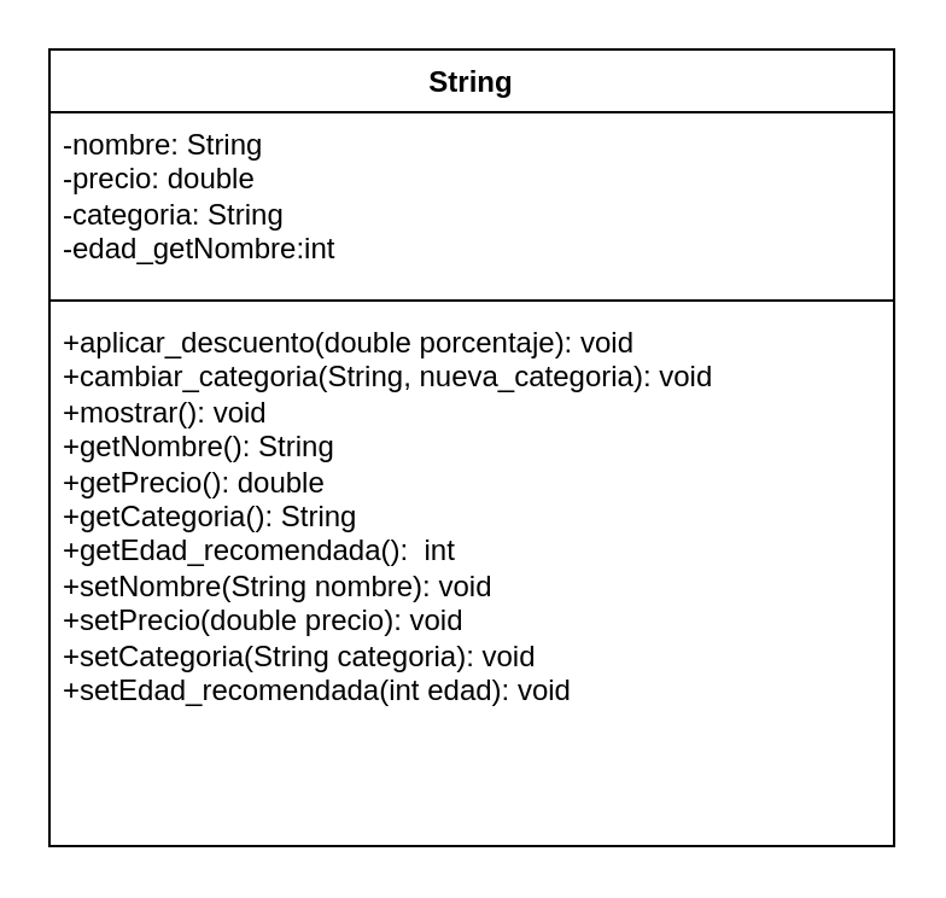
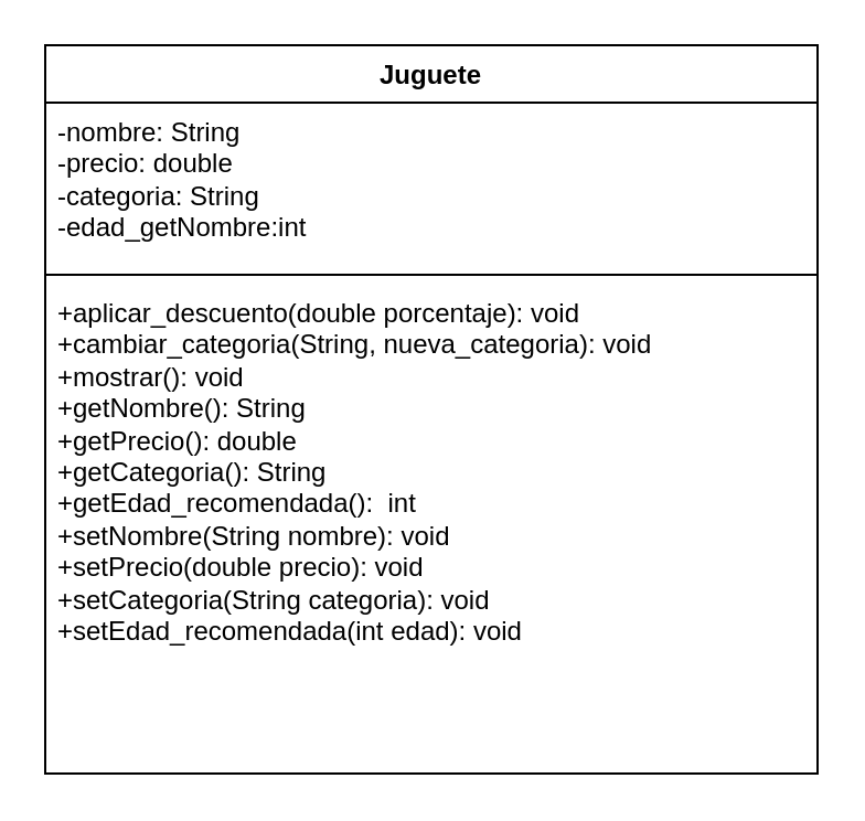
  <mxCell id="0" />
  <mxCell id="1" parent="0" />
- <mxCell id="2" value="String" style="swimlane;fontStyle=1;align=center;verticalAlign=top;childLayout=stackLayout;horizontal=1;startSize=26;horizontalStack=0;resizeParent=1;resizeParentMax=0;resizeLast=0;collapsible=1;marginBottom=0;whiteSpace=wrap;html=1;" vertex="1" parent="1"><mxGeometry x="20" y="20" width="350" height="330" as="geometry" /></mxCell>
+ <mxCell id="2" value="Juguete" style="swimlane;fontStyle=1;align=center;verticalAlign=top;childLayout=stackLayout;horizontal=1;startSize=26;horizontalStack=0;resizeParent=1;resizeParentMax=0;resizeLast=0;collapsible=1;marginBottom=0;whiteSpace=wrap;html=1;" vertex="1" parent="1"><mxGeometry x="20" y="20" width="350" height="330" as="geometry" /></mxCell>
  <mxCell id="3" value="&lt;div&gt;-nombre: String&lt;/div&gt;&lt;div&gt;-precio: double&lt;/div&gt;&lt;div&gt;-categoria: String&lt;/div&gt;&lt;div&gt;-edad_getNombre:int&lt;/div&gt;" style="text;strokeColor=none;fillColor=none;align=left;verticalAlign=top;spacingLeft=4;spacingRight=4;overflow=hidden;rotatable=0;points=[[0,0.5],[1,0.5]];portConstraint=eastwest;whiteSpace=wrap;html=1;" vertex="1" parent="2"><mxGeometry y="26" width="350" height="74" as="geometry" /></mxCell>
  <mxCell id="4" value="" style="line;strokeWidth=1;fillColor=none;align=left;verticalAlign=middle;spacingTop=-1;spacingLeft=3;spacingRight=3;rotatable=0;labelPosition=right;points=[];portConstraint=eastwest;strokeColor=inherit;" vertex="1" parent="2"><mxGeometry y="100" width="350" height="8" as="geometry" /></mxCell>
  <mxCell id="5" value="+aplicar_descuento(double porcentaje): void&lt;div&gt;+cambiar_categoria(String, nueva_categoria): void&lt;/div&gt;&lt;div&gt;+mostrar(): void&lt;/div&gt;&lt;div&gt;+getNombre(): String&lt;/div&gt;&lt;div&gt;+getPrecio(): double&lt;/div&gt;&lt;div&gt;+getCategoria(): String&lt;/div&gt;&lt;div&gt;+getEdad_recomendada():&amp;nbsp; int&lt;/div&gt;&lt;div&gt;+setNombre(String nombre): void&lt;/div&gt;&lt;div&gt;+setPrecio(double precio): void&lt;/div&gt;&lt;div&gt;+setCategoria(String categoria): void&lt;/div&gt;&lt;div&gt;+setEdad_recomendada(int edad): void&lt;/div&gt;&lt;div&gt;&lt;br&gt;&lt;/div&gt;" style="text;strokeColor=none;fillColor=none;align=left;verticalAlign=top;spacingLeft=4;spacingRight=4;overflow=hidden;rotatable=0;points=[[0,0.5],[1,0.5]];portConstraint=eastwest;whiteSpace=wrap;html=1;" vertex="1" parent="2"><mxGeometry y="108" width="350" height="222" as="geometry" /></mxCell>
